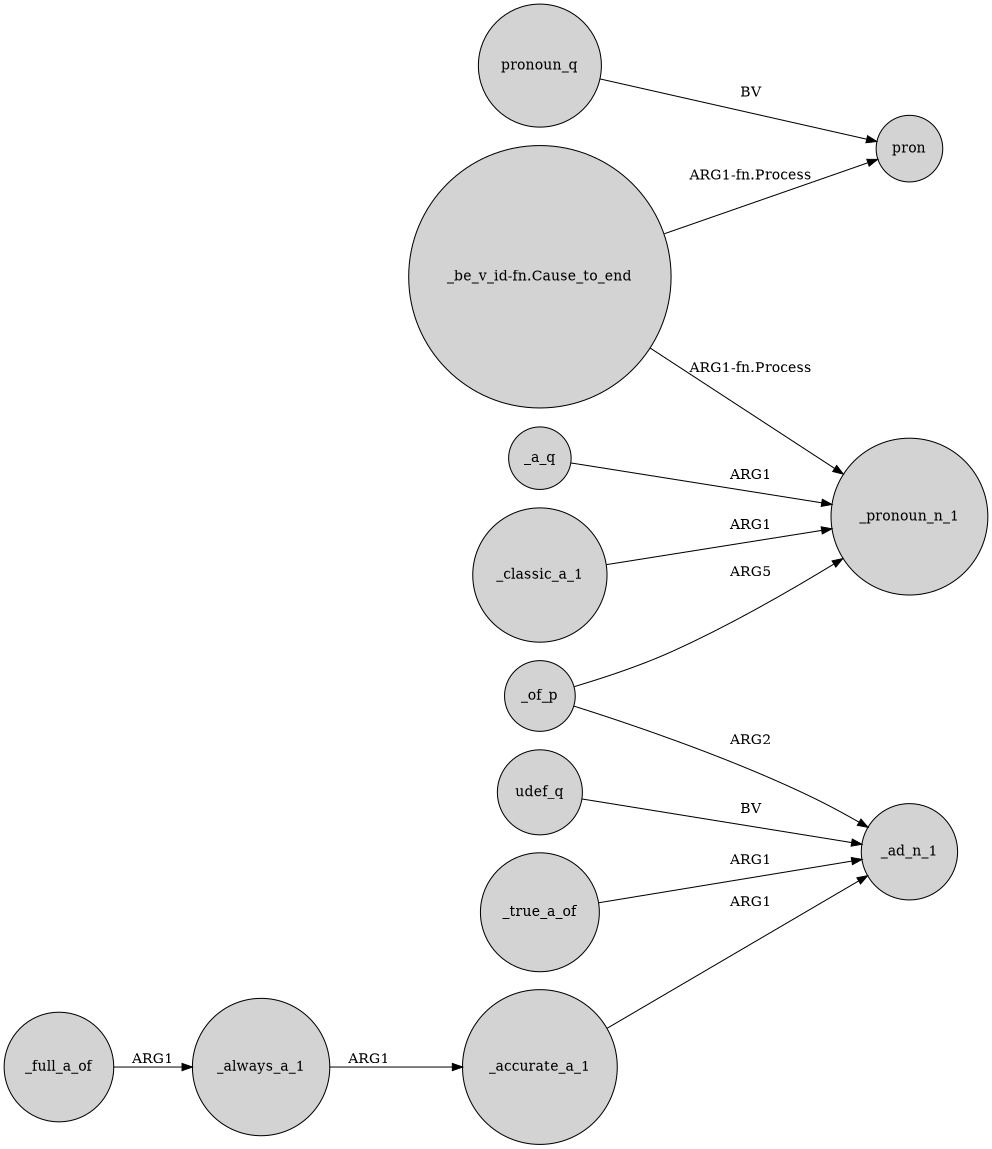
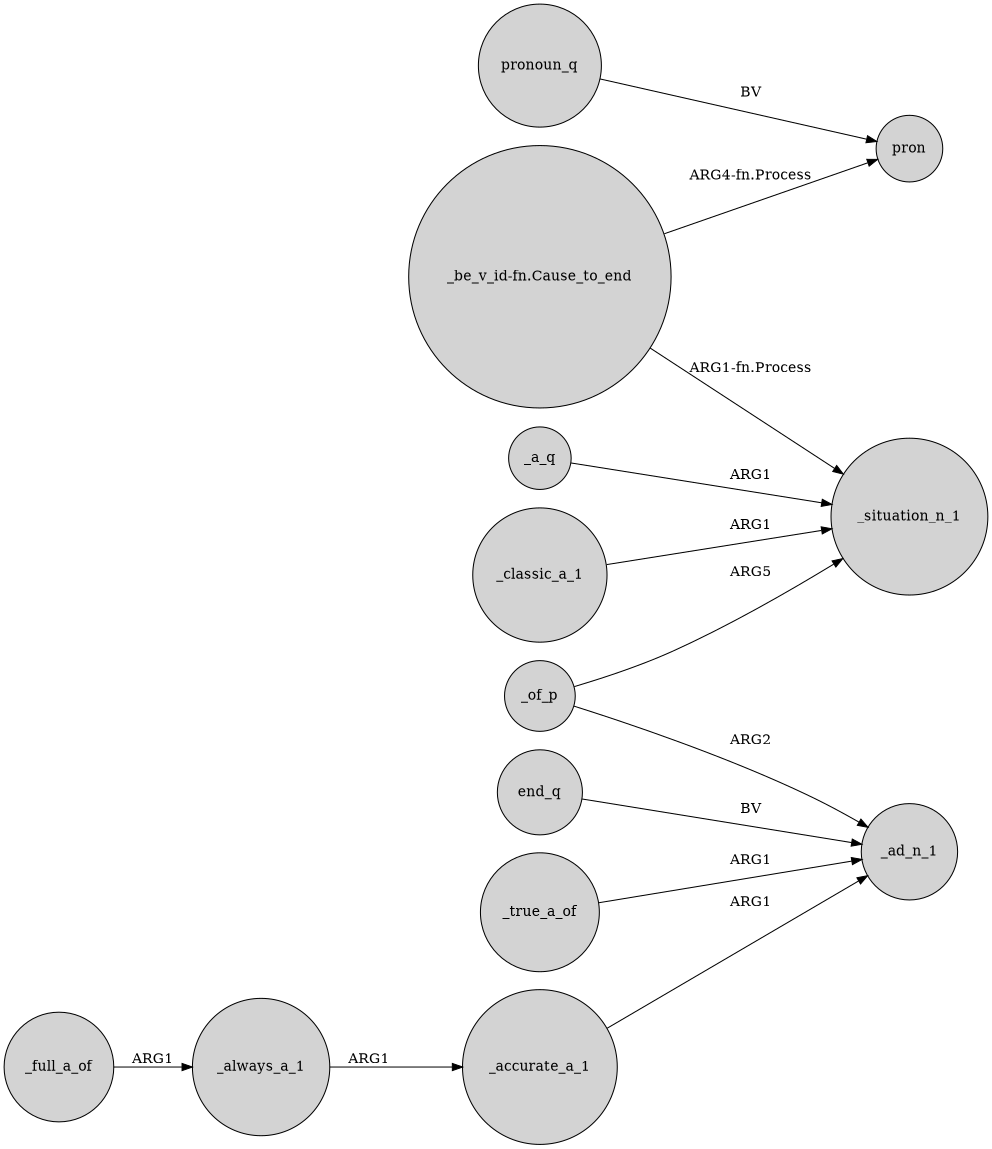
  digraph {
    rankdir=LR
    node [shape=circle style=filled]
    _a_q
-   _situation_n_1 [label=_pronoun_n_1]
+   _situation_n_1
    pronoun_q
    pron
    "_be_v_id-fn.Cause_to_end"
    _full_a_of
    _always_a_1
    _accurate_a_1
    _ad_n_1
    _classic_a_1
-   udef_q
+   udef_q [label=end_q]
    _of_p
    _true_a_of
    _a_q -> _situation_n_1 [label=ARG1]
    pronoun_q -> pron [label=BV]
    "_be_v_id-fn.Cause_to_end" -> _situation_n_1 [label="ARG1-fn.Process"]
-   "_be_v_id-fn.Cause_to_end" -> pron [label="ARG1-fn.Process"]
+   "_be_v_id-fn.Cause_to_end" -> pron [label="ARG4-fn.Process"]
    _full_a_of -> _always_a_1 [label=ARG1]
    _always_a_1 -> _accurate_a_1 [label=ARG1]
    _accurate_a_1 -> _ad_n_1 [label=ARG1]
    _classic_a_1 -> _situation_n_1 [label=ARG1]
    udef_q -> _ad_n_1 [label=BV]
    _of_p -> _situation_n_1 [label=ARG5]
    _of_p -> _ad_n_1 [label=ARG2]
    _true_a_of -> _ad_n_1 [label=ARG1]
  }
